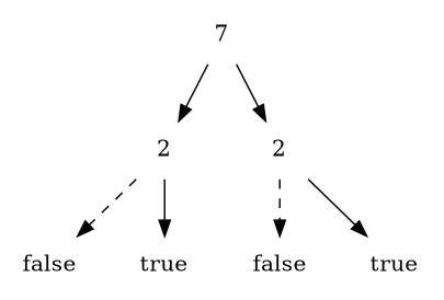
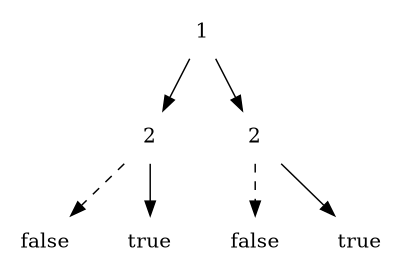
  digraph {
    node [shape=none color=black]
    edge [shape=none style=solid]
-   n1 [label=7]
+   n1 [label=1]
    n2 [label=2]
    n3 [label=2]
    n4 [label=false color=blue]
    n5 [label=true color=blue]
    n6 [label=false]
    n7 [label=true]
    n1 -> n2
    n1 -> n3
    n2 -> n4 [style=dashed]
    n2 -> n5
    n3 -> n6 [style=dashed]
    n3 -> n7
  }
